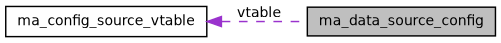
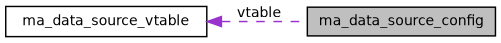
  digraph {
    rankdir=LR
    node [color=black fontname=Helvetica fontsize=10 shape=record style=filled]
    n1 [fillcolor=grey75 fontcolor=black height=0.2 label=ma_data_source_config width=0.4]
-   n2 [fillcolor=white height=0.2 label=ma_config_source_vtable width=0.4]
+   n2 [fillcolor=white height=0.2 label=ma_data_source_vtable width=0.4]
    n2 -> n1 [color=darkorchid3 dir=back fontname=Helvetica fontsize=10 label=" vtable" labelfontname=Helvetica labelfontsize=10 style=dashed]
  }
